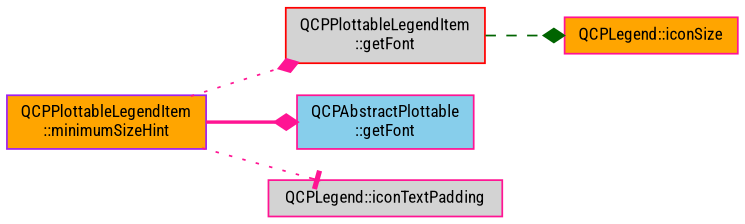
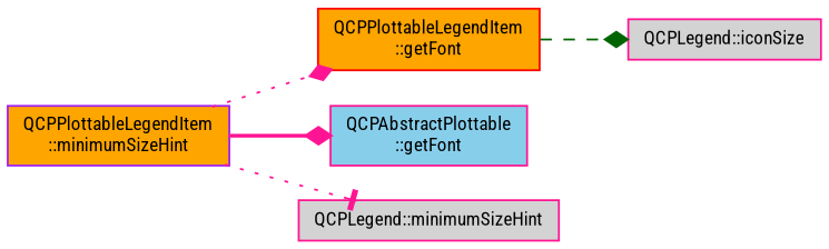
  digraph {
    fontname="Roboto Condensed"
    rankdir=LR
    node [color=deeppink fillcolor=orange fontname="Roboto Condensed" fontsize=10 shape=record style=filled]
    edge [arrowhead=diamond color=deeppink fontname="Roboto Condensed" fontsize=10 labelfontname=Helvetica labelfontsize=10 style=dotted]
    n1 [color=purple fontcolor=black height=0.2 label="QCPPlottableLegendItem\l::minimumSizeHint" width=0.4]
-   n2 [color=red fillcolor=lightgrey height=0.2 label="QCPPlottableLegendItem\l::getFont" width=0.4]
+   n2 [color=red height=0.2 label="QCPPlottableLegendItem\l::getFont" width=0.4]
    n3 [fillcolor=skyblue height=0.2 label="QCPAbstractPlottable\l::getFont" width=0.4]
-   n4 [fillcolor=lightgrey height=0.2 label="QCPLegend::iconTextPadding" width=0.4]
-   n5 [height=0.2 label="QCPLegend::iconSize" width=0.4]
+   n4 [fillcolor=lightgrey height=0.2 label="QCPLegend::minimumSizeHint" width=0.4]
+   n5 [fillcolor=lightgrey height=0.2 label="QCPLegend::iconSize" width=0.4]
    n1 -> n2
    n1 -> n3 [style=bold]
    n1 -> n4 [arrowhead=tee]
    n2 -> n5 [color=darkgreen style=dashed]
  }
